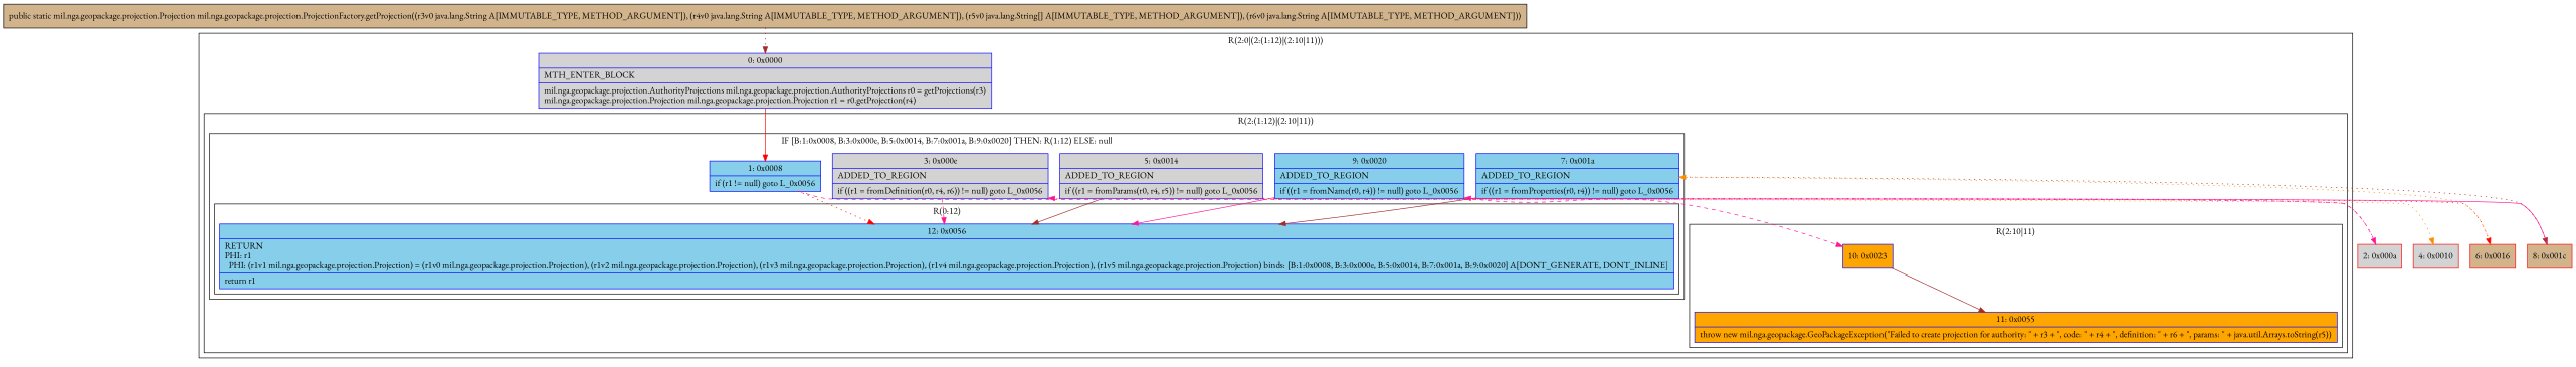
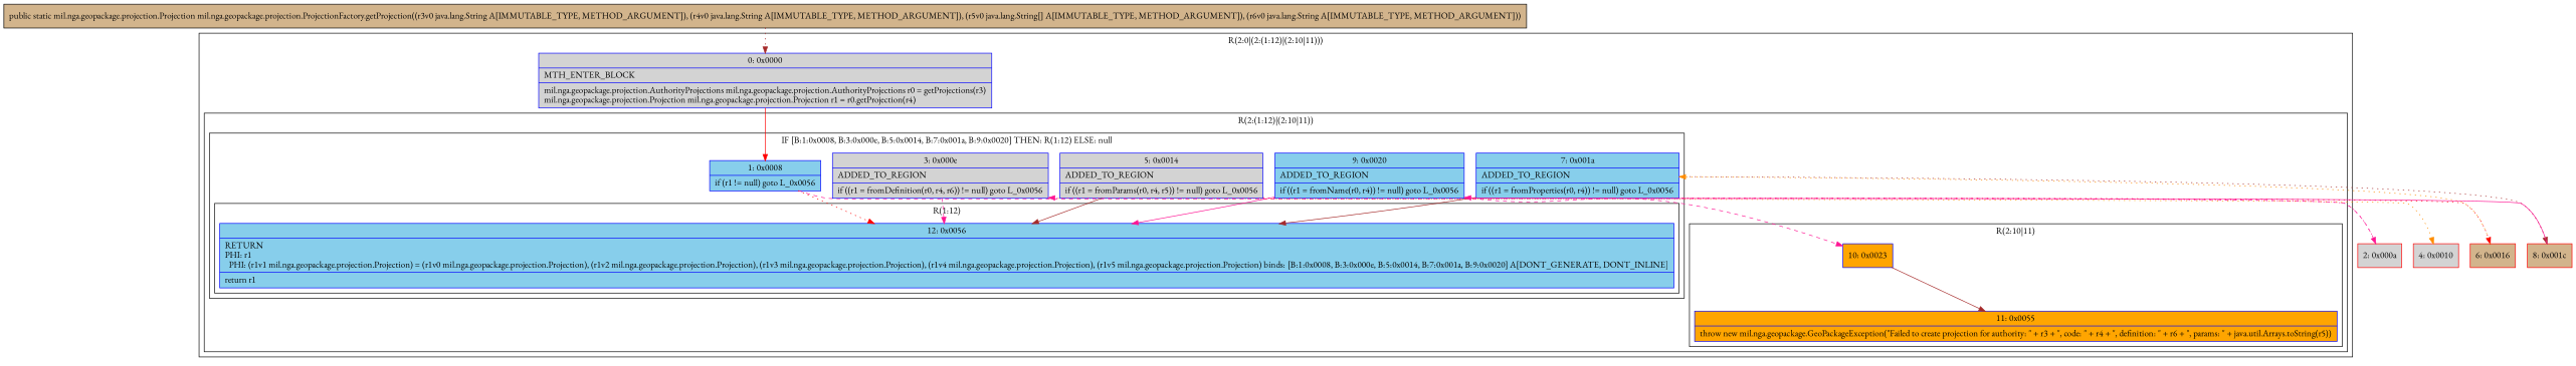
  digraph {
    fontname="EB Garamond"
    node [color=blue fillcolor=lightgrey fontname="EB Garamond" shape=record style=filled]
    edge [color=deeppink fontname="EB Garamond" style=dotted]
    n1 [fillcolor=skyblue label="{12\:\ 0x0056|RETURN\lPHI: r1 \l  PHI: (r1v1 mil.nga.geopackage.projection.Projection) = (r1v0 mil.nga.geopackage.projection.Projection), (r1v2 mil.nga.geopackage.projection.Projection), (r1v3 mil.nga.geopackage.projection.Projection), (r1v4 mil.nga.geopackage.projection.Projection), (r1v5 mil.nga.geopackage.projection.Projection) binds: [B:1:0x0008, B:3:0x000e, B:5:0x0014, B:7:0x001a, B:9:0x0020] A[DONT_GENERATE, DONT_INLINE]\l|return r1\l}"]
    n2 [fillcolor=skyblue label="{1\:\ 0x0008|if (r1 != null) goto L_0x0056\l}"]
    n3 [label="{3\:\ 0x000e|ADDED_TO_REGION\l|if ((r1 = fromDefinition(r0, r4, r6)) != null) goto L_0x0056\l}"]
    n4 [label="{5\:\ 0x0014|ADDED_TO_REGION\l|if ((r1 = fromParams(r0, r4, r5)) != null) goto L_0x0056\l}"]
    n5 [fillcolor=skyblue label="{7\:\ 0x001a|ADDED_TO_REGION\l|if ((r1 = fromProperties(r0, r4)) != null) goto L_0x0056\l}"]
    n6 [fillcolor=skyblue label="{9\:\ 0x0020|ADDED_TO_REGION\l|if ((r1 = fromName(r0, r4)) != null) goto L_0x0056\l}"]
    n7 [fillcolor=orange label="{10\:\ 0x0023}"]
    n8 [fillcolor=orange label="{11\:\ 0x0055|throw new mil.nga.geopackage.GeoPackageException(\"Failed to create projection for authority: \" + r3 + \", code: \" + r4 + \", definition: \" + r6 + \", params: \" + java.util.Arrays.toString(r5))\l}"]
    n9 [label="{0\:\ 0x0000|MTH_ENTER_BLOCK\l|mil.nga.geopackage.projection.AuthorityProjections mil.nga.geopackage.projection.AuthorityProjections r0 = getProjections(r3)\lmil.nga.geopackage.projection.Projection mil.nga.geopackage.projection.Projection r1 = r0.getProjection(r4)\l}"]
    n10 [color=red label="{2\:\ 0x000a}"]
    n11 [color=red label="{4\:\ 0x0010}"]
    n12 [color=red fillcolor=tan label="{6\:\ 0x0016}"]
    n13 [color=red fillcolor=tan label="{8\:\ 0x001c}"]
    n14 [fillcolor=tan label="{public static mil.nga.geopackage.projection.Projection mil.nga.geopackage.projection.ProjectionFactory.getProjection((r3v0 java.lang.String A[IMMUTABLE_TYPE, METHOD_ARGUMENT]), (r4v0 java.lang.String A[IMMUTABLE_TYPE, METHOD_ARGUMENT]), (r5v0 java.lang.String[] A[IMMUTABLE_TYPE, METHOD_ARGUMENT]), (r6v0 java.lang.String A[IMMUTABLE_TYPE, METHOD_ARGUMENT])) }" color=""]
    subgraph cluster_1 {
      label="R(2:0|(2:(1:12)|(2:10|11)))"
      n9
      subgraph cluster_2 {
        label="R(2:(1:12)|(2:10|11))"
        subgraph cluster_3 {
          label="IF [B:1:0x0008, B:3:0x000e, B:5:0x0014, B:7:0x001a, B:9:0x0020] THEN: R(1:12) ELSE: null"
          n2
          n3
          n4
          n5
          n6
          subgraph cluster_4 {
-           label="R(0:12)"
+           label="R(1:12)"
            n1
          }
        }
        subgraph cluster_5 {
          label="R(2:10|11)"
          n7
          n8
        }
      }
    }
    n2 -> n1 [color=red]
    n2 -> n10 [style=dashed]
    n3 -> n1 [style=dashed]
    n3 -> n11 [color=darkorange]
    n4 -> n1 [color=brown style=solid]
    n4 -> n12 [color=red]
    n5 -> n1 [color=brown style=solid]
    n5 -> n13 [color=brown]
    n6 -> n1 [style=solid]
    n6 -> n7 [style=dashed]
    n7 -> n8 [color=brown style=solid]
    n9 -> n2 [color=red style=solid]
    n10 -> n3
    n12 -> n5 [color=darkorange]
    n13 -> n6 [style=solid]
    n14 -> n9 [color=brown]
  }
